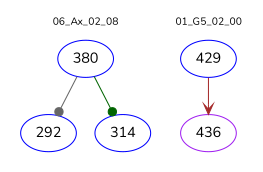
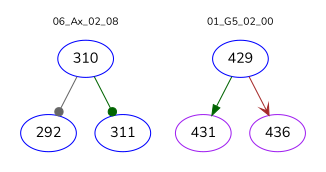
  digraph {
    fontname=Nunito
    node [color=blue fontname=Nunito]
    edge [arrowhead=dot color=darkgreen fontname=Nunito]
-   n1 [label=380]
+   n1 [label=310]
    n2 [label=292]
-   n3 [label=314]
+   n3 [label=311]
    n4 [label=429]
+   n5 [color=purple label=431]
    n6 [color=purple label=436]
    subgraph cluster_1 {
      color=white
      fontsize=10
      label="06_Ax_02_08"
      n1
      n2
      n3
    }
    subgraph cluster_2 {
      color=white
      fontsize=10
      label="01_G5_02_00"
      n4
+     n5
      n6
    }
    n1 -> n2 [color=gray40]
    n1 -> n3
+   n4 -> n5 [arrowhead=normal]
    n4 -> n6 [arrowhead=vee color=brown]
  }
